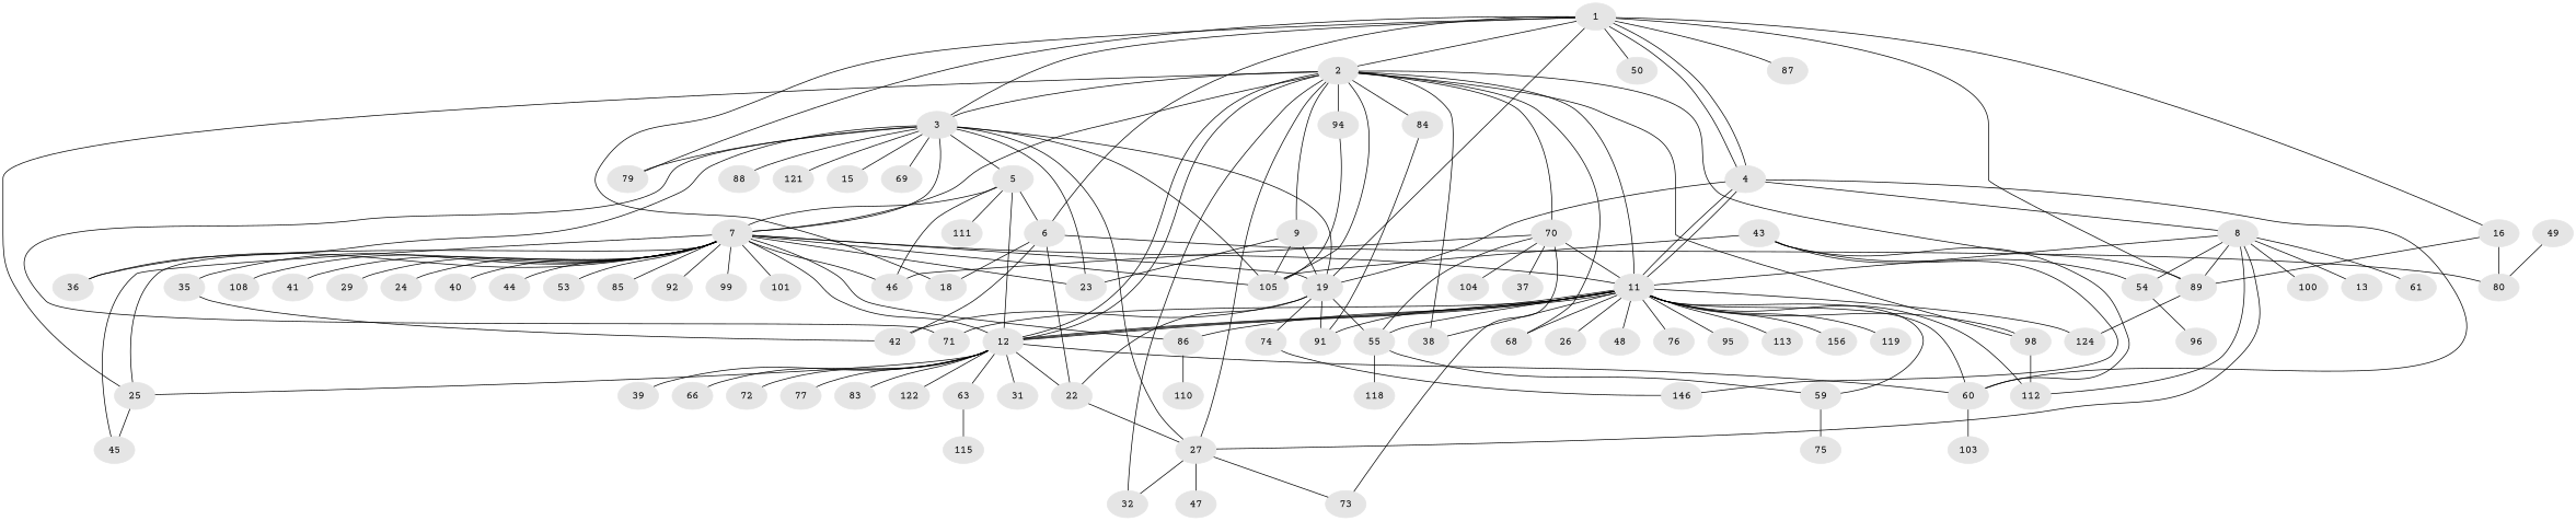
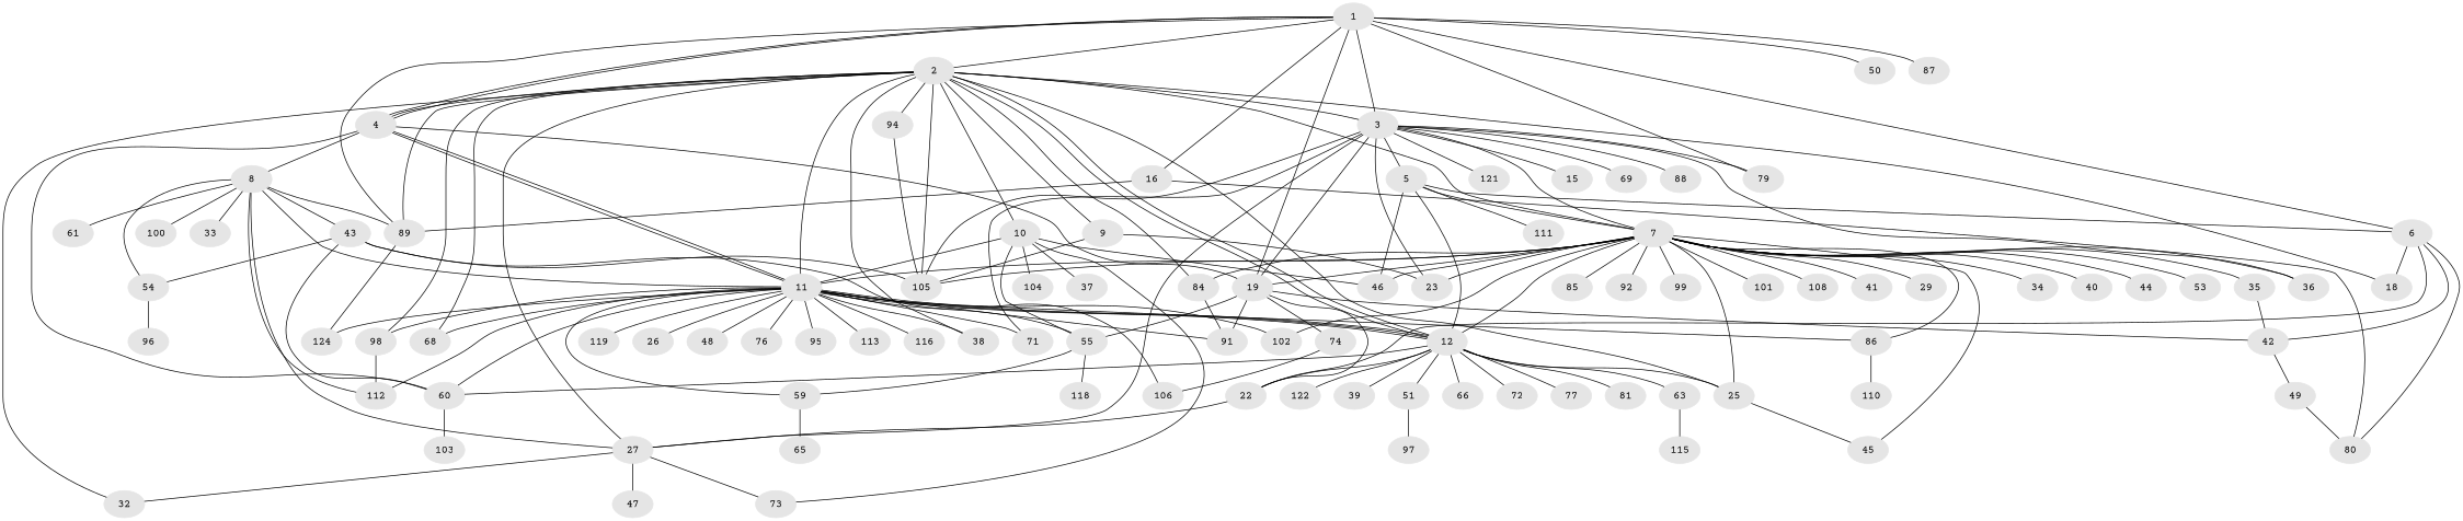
  graph {
    fontname="Courier Prime"
    node [color=gray90 fontname="Courier Prime" style=filled]
    edge [fontname="Courier Prime"]
    1 [super="+64"]
    2 [super="+20"]
    3 [super="+17"]
    4
    6 [super="+30"]
    16
    19 [super="+52"]
    50
    79
    87
    89 [super="+90"]
    7 [super="+28"]
    9
-   10 [super="+14" label=70]
+   10 [super="+14"]
    11 [super="+41"]
    12 [super="+24"]
    18
    25
    27 [super="+33"]
    32
    38
    68
    84
    94
    98 [super="+123"]
    105 [super="+117"]
    5 [super="+58"]
    15
    23 [super="+56"]
    36
    69
    71
    88
    121
    8 [super="+51"]
    60 [super="+78"]
    22
    42
    80 [super="+93"]
    55 [super="+67"]
    91
    74
    124
    46
    n45 [label=41 super="+73"]
    29
-   34 [label=24]
+   34
    35
    40
    44
    45
    53
    85
    86
    92
    99
    101
+   102
    108
    37
    n61 [label=73]
    104
    112
    26
    48
    59
    76
    95
    113
-   116 [label=156]
+   116
    119
-   31
+   31 [label=51]
    39 [super="+62"]
    63 [super="+70"]
    66
    72
    77
-   81 [label=83]
+   81
    122
    47
    111
-   13
+   13 [label=33]
    43 [super="+114"]
    54 [super="+75"]
    61
    100
    103 [super="+120"]
    49
    110
-   106 [label=146]
+   106
    96
    118
-   65 [super="+82" label=75]
+   65 [super="+82"]
+   97
    115
    1 -- 2
    1 -- 3 [weight=2]
    1 -- 4
    1 -- 4
    1 -- 6
    1 -- 16
    1 -- 19
    1 -- 50
    1 -- 79
    1 -- 87
    1 -- 89
    2 -- 3
+   2 -- 4
    2 -- 89
    2 -- 7
    2 -- 9
    2 -- 10
    2 -- 11
    2 -- 12
    2 -- 12
-   1 -- 18
+   2 -- 18
    2 -- 25
    2 -- 27 [weight=2]
    2 -- 32
    2 -- 38
    2 -- 68
    2 -- 84
    2 -- 94
    2 -- 98
    2 -- 105
    3 -- 19
    3 -- 79
    3 -- 7
    3 -- 27 [weight=2]
    3 -- 105
    3 -- 5
    3 -- 15
    3 -- 23
    3 -- 36
    3 -- 69
    3 -- 71
    3 -- 88
    3 -- 121
    4 -- 19
    4 -- 11
    4 -- 11
    4 -- 8
    4 -- 60
    6 -- 18
    6 -- 22
    6 -- 42
    6 -- 80
    16 -- 89
    16 -- 80
    19 -- 22
    19 -- 42
    19 -- 55
    19 -- 91
    19 -- 74
    89 -- 124
    7 -- 19 [weight=2]
    7 -- 11
    7 -- 12
    7 -- 25
+   7 -- 84
    7 -- 105
    7 -- 23
    7 -- 36
    7 -- 46
    7 -- n45
    7 -- 29
    7 -- 34
    7 -- 35
    7 -- 40
    7 -- 44
    7 -- 45
    7 -- 53
    7 -- 85
    7 -- 86
    7 -- 92
    7 -- 99
    7 -- 101
+   7 -- 102
    7 -- 108
-   9 -- 19
    9 -- 105
    9 -- 23
    10 -- 11
    10 -- 55
    10 -- 46
    10 -- 37
    10 -- n61
    10 -- 104
    11 -- 12
    11 -- 12
    11 -- 12
    11 -- 38
    11 -- 68
    11 -- 98
    11 -- 71
    11 -- 60
    11 -- 55
    11 -- 91
    11 -- 124
    11 -- 86
+   11 -- 102
    11 -- 112
    11 -- 26
    11 -- 48
    11 -- 59
    11 -- 76
    11 -- 95
    11 -- 113
    11 -- 116
    11 -- 119
    12 -- 25
    12 -- 60
    12 -- 22
    12 -- 31
    12 -- 39
    12 -- 63
    12 -- 66
    12 -- 72
    12 -- 77
    12 -- 81
    12 -- 122
    25 -- 45
    27 -- 32
    27 -- n61
    27 -- 47
    84 -- 91
    94 -- 105
    98 -- 112
    5 -- 6
    5 -- 7
    5 -- 12
    5 -- 46
    5 -- 111
    8 -- 89
    8 -- 11
    8 -- 27
    8 -- 112
    8 -- 13
+   8 -- 43
    8 -- 54
    8 -- 61
    8 -- 100
    60 -- 103
    22 -- 27
+   42 -- 49
    55 -- 59
    55 -- 118
    74 -- 106
    35 -- 42
    86 -- 110
    59 -- 65
+   31 -- 97
    63 -- 115
    43 -- 105
    43 -- 60
    43 -- 54
    43 -- 106
    54 -- 96
    49 -- 80
  }
